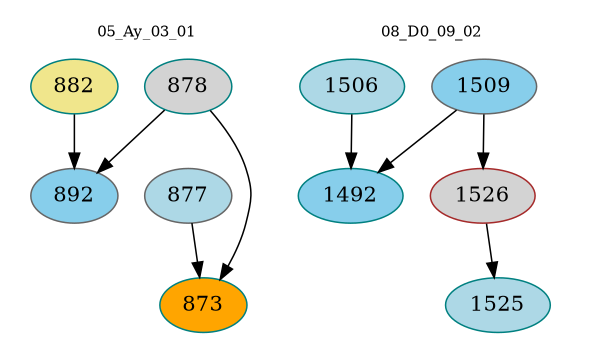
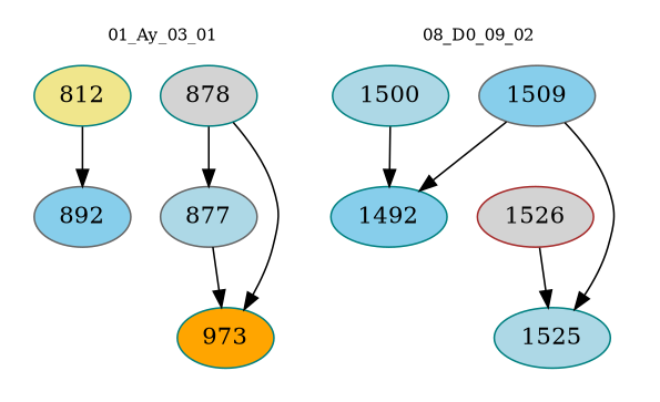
  digraph {
    node [color=teal fillcolor=lightblue style=filled]
    edge [color=black]
    n1 [fillcolor=lightgrey label=878]
-   n2 [fillcolor=khaki label=882]
+   n2 [fillcolor=khaki label=812]
    n3 [color=gray40 label=877]
    n4 [color=gray40 fillcolor=skyblue label=892]
-   n5 [fillcolor=orange label=873]
+   n5 [fillcolor=orange label=973]
    n6 [color=gray40 fillcolor=skyblue label=1509]
-   n7 [label=1506]
+   n7 [label=1500]
    n8 [color=brown fillcolor=lightgrey label=1526]
    n9 [fillcolor=skyblue label=1492]
    n10 [label=1525]
    subgraph cluster_1 {
      color=white
      fontsize=10
-     label="05_Ay_03_01"
+     label="01_Ay_03_01"
      n1
      n2
      n3
      n4
      n5
    }
    subgraph cluster_2 {
      color=white
      fontsize=10
      label="08_D0_09_02"
      n6
      n7
      n8
      n9
      n10
    }
-   n1 -> n4
+   n1 -> n3
    n1 -> n5
    n2 -> n4
    n3 -> n5
-   n6 -> n8
+   n6 -> n10
    n6 -> n9
    n7 -> n9
    n8 -> n10
  }
